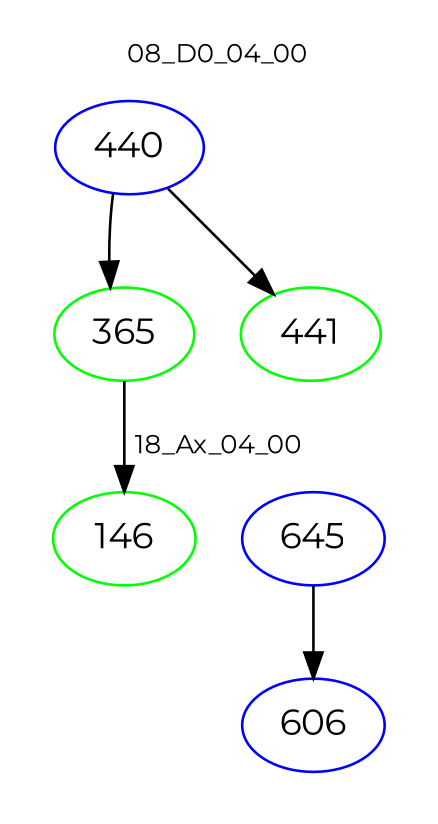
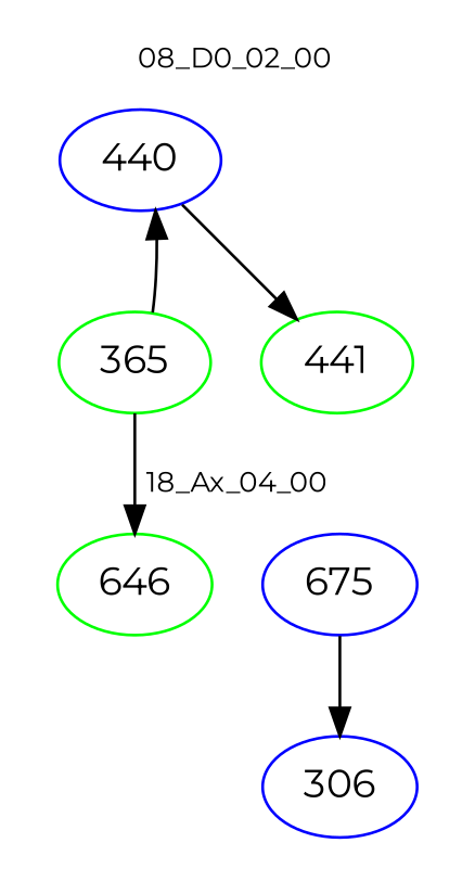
  digraph {
    fontname=Montserrat
    node [color=blue fontname=Montserrat]
    edge [color=black fontname=Montserrat]
-   n1 [label=645]
-   n2 [label=606]
-   n3 [color=green label=146]
+   n1 [label=675]
+   n2 [label=306]
+   n3 [color=green label=646]
    n4 [label=440]
    n5 [color=green label=365]
    n6 [color=green label=441]
    subgraph cluster_1 {
      color=white
      fontsize=10
      label="18_Ax_04_00"
      n1
      n2
      n3
    }
    subgraph cluster_2 {
      color=white
      fontsize=10
-     label="08_D0_04_00"
+     label="08_D0_02_00"
      n4
      n5
      n6
    }
    n1 -> n2
-   n4 -> n5
+   n5 -> n4
    n4 -> n6
    n5 -> n3
  }
